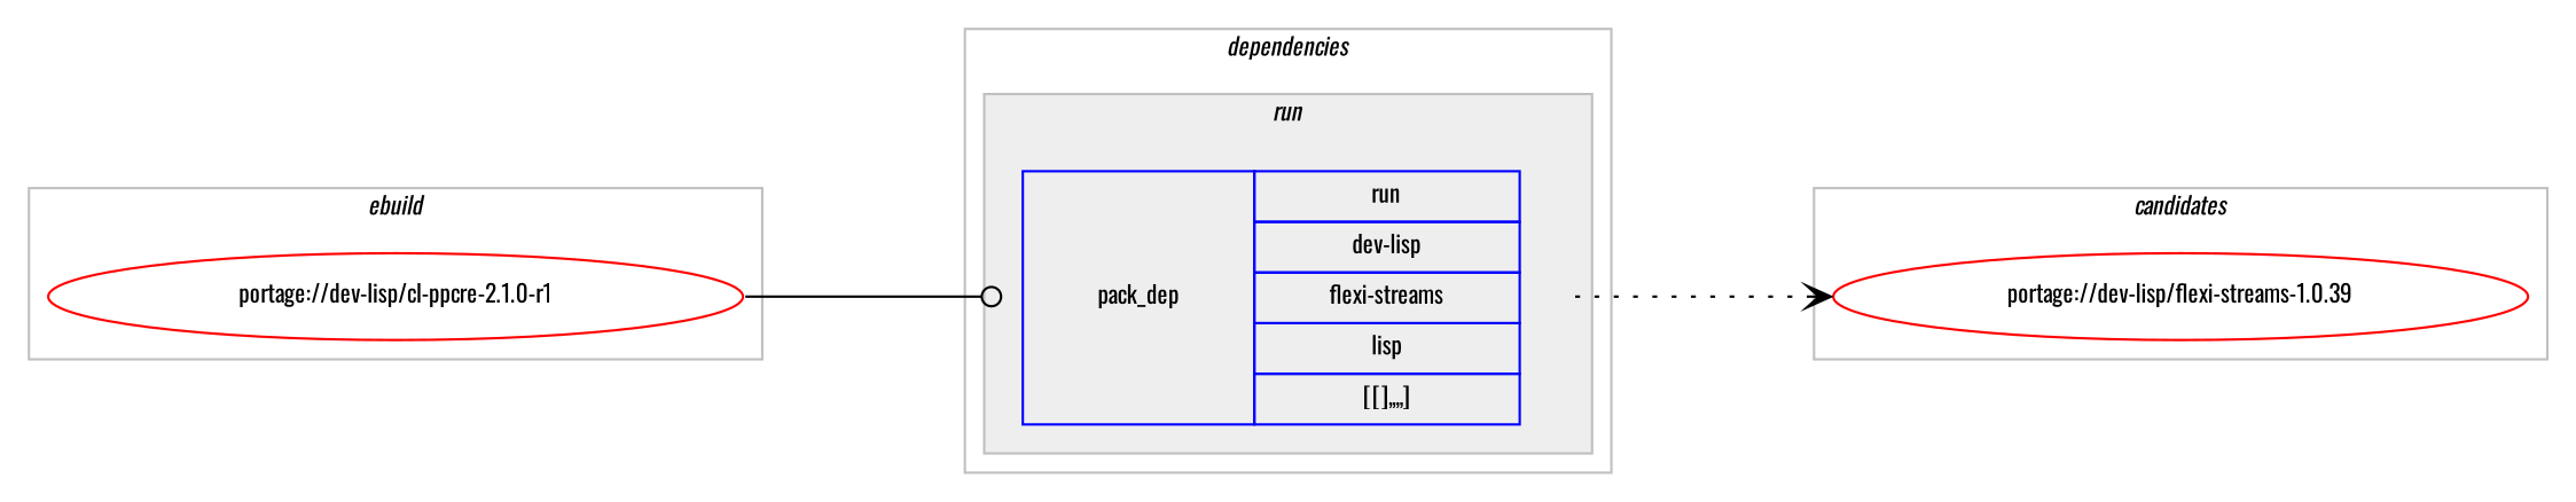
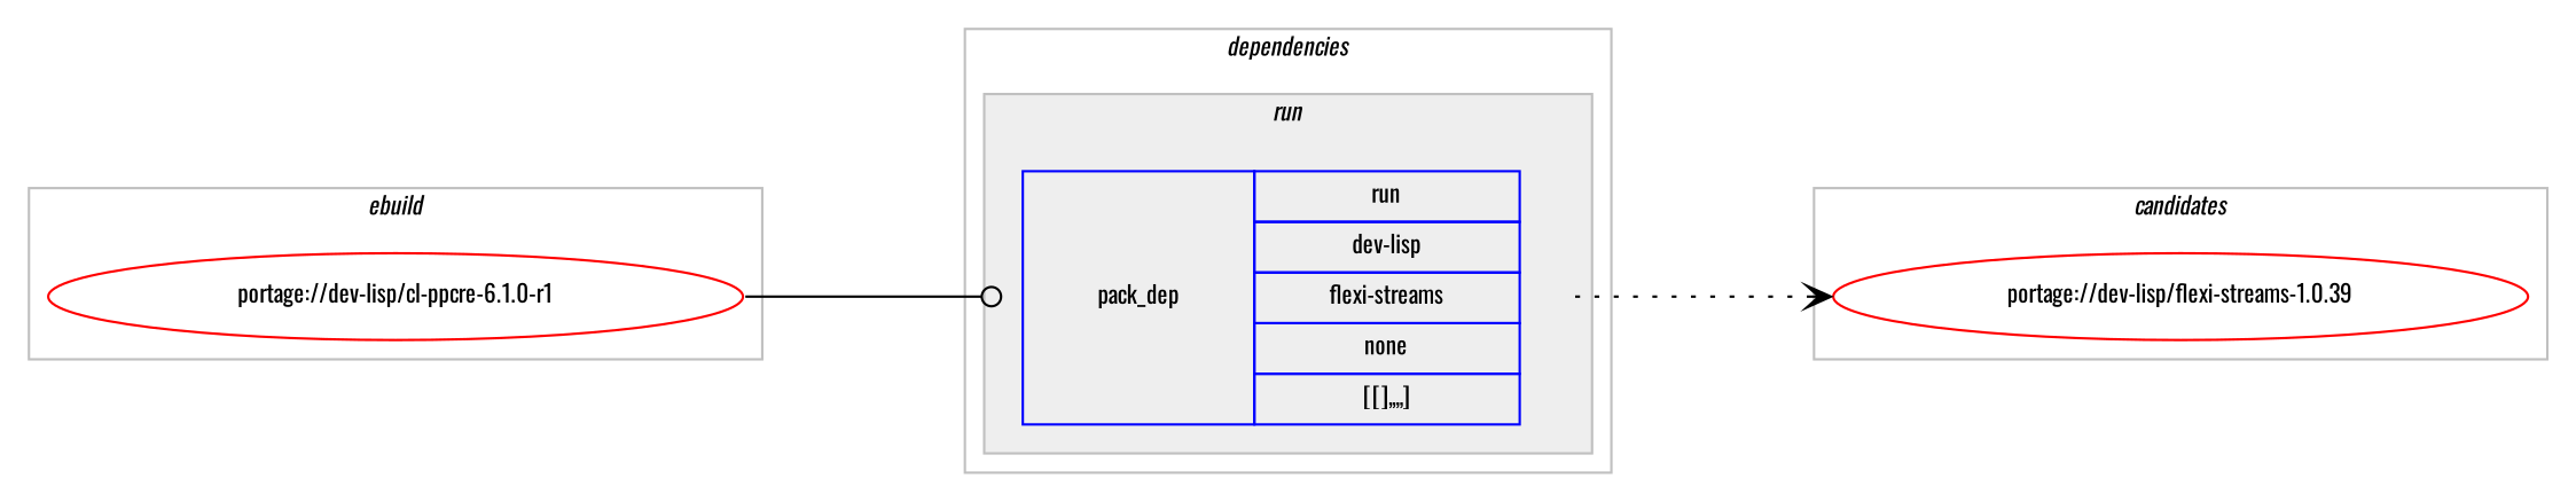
  digraph {
    compound=true
    concentrate=true
    fontname=Oswald
    fontsize=10
    newrank=true
    rankdir=LR
    ranksep=1.5
    node [color=red fontname=Oswald fontsize=10]
    edge [fontname=Oswald headport=w tailport=e]
-   n1 [label="portage://dev-lisp/cl-ppcre-2.1.0-r1" width=4]
-   n2 [color=blue label=<<TABLE BORDER="0" CELLBORDER="1" CELLSPACING="0" CELLPADDING="4" WIDTH="220"><TR><TD ROWSPAN="6" CELLPADDING="30">pack_dep</TD></TR><TR><TD WIDTH="110">run</TD></TR><TR><TD>dev-lisp</TD></TR><TR><TD>flexi-streams</TD></TR><TR><TD>lisp</TD></TR><TR><TD>[[],,,,]</TD></TR></TABLE>> shape=none]
+   n1 [label="portage://dev-lisp/cl-ppcre-6.1.0-r1" width=4]
+   n2 [color=blue label=<<TABLE BORDER="0" CELLBORDER="1" CELLSPACING="0" CELLPADDING="4" WIDTH="220"><TR><TD ROWSPAN="6" CELLPADDING="30">pack_dep</TD></TR><TR><TD WIDTH="110">run</TD></TR><TR><TD>dev-lisp</TD></TR><TR><TD>flexi-streams</TD></TR><TR><TD>none</TD></TR><TR><TD>[[],,,,]</TD></TR></TABLE>> shape=none]
    n3 [label="portage://dev-lisp/flexi-streams-1.0.39" width=4]
    subgraph cluster_1 {
      color=gray
      label=<<i>ebuild</i>>
      n1
    }
    subgraph cluster_2 {
      color=gray
      label=<<i>dependencies</i>>
      subgraph cluster_3 {
        color=gray
        fillcolor="#eeeeee"
        label=<<i>compile</i>>
        style=filled
      }
      subgraph cluster_4 {
        color=gray
        fillcolor="#eeeeee"
        label=<<i>compile and run</i>>
        style=filled
      }
      subgraph cluster_5 {
        color=gray
        fillcolor="#eeeeee"
        label=<<i>run</i>>
        style=filled
        subgraph sub_6 {
          color=gray
          fillcolor="#eeeeee"
          label=<<i>run</i>>
          style=filled
          n2
        }
      }
    }
    subgraph cluster_7 {
      color=gray
      label=<<i>candidates</i>>
      rank=same
      subgraph sub_8 {
        color=black
        label=<<i>candidates</i>>
        nodesep=1
        rank=same
        n3
      }
    }
    n1 -> n2 [arrowhead=odot style=solid weight=20]
    n2 -> n3 [arrowhead=vee style=dotted weight=100]
  }
